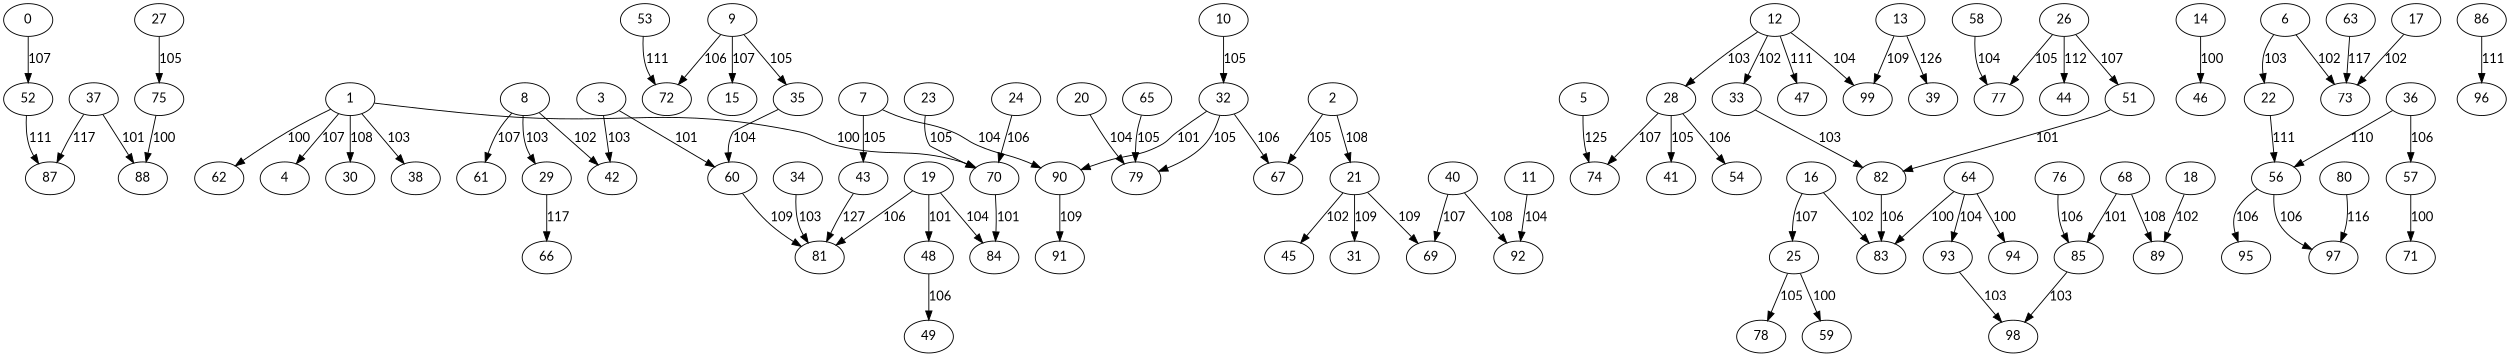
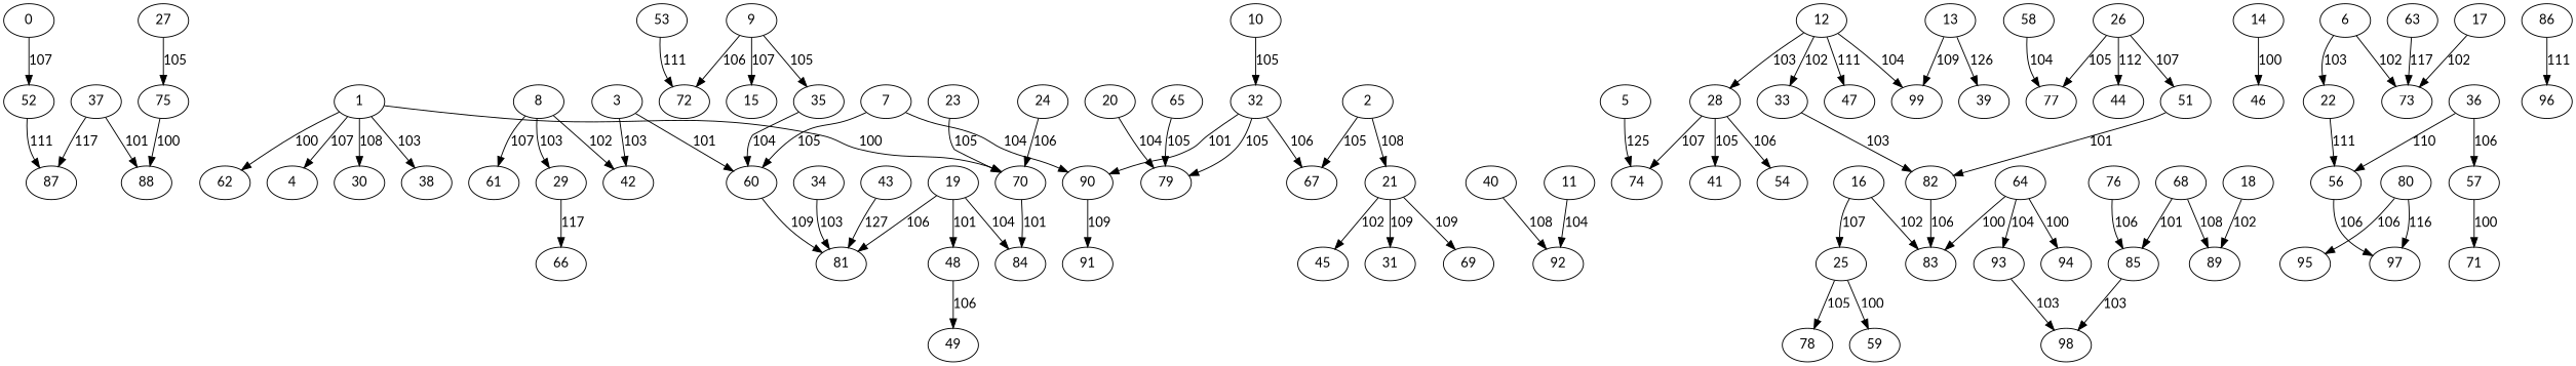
  digraph {
    fontname=Lato
    node [fontname=Lato]
    edge [fontname=Lato]
    0
    52
    1
    70
    4
    30
    38
    62
    84
    2
    67
    21
    31
    69
    45
    3
    60
    42
    81
    5
    74
    7
    90
    91
    8
    29
    61
    66
    9
    35
    15
    72
    10
    32
    79
    11
    92
    12
    33
    99
    28
    47
    82
    41
    54
    83
    13
    39
    14
    46
    85
    98
    16
    25
    78
    59
    17
    73
    18
    89
    19
    48
    49
    20
    6
    22
    56
    97
    95
    23
    24
    26
    51
    44
    77
    27
    75
    88
    34
    36
    57
    71
    37
    87
    40
    43
    53
    58
    63
    64
    93
    94
    65
    68
    76
    80
    86
    96
    0 -> 52 [label=107]
    52 -> 87 [label=111]
    1 -> 70 [label=100]
    1 -> 4 [label=107]
    1 -> 30 [label=108]
    1 -> 38 [label=103]
    1 -> 62 [label=100]
    70 -> 84 [label=101]
    2 -> 67 [label=105]
    2 -> 21 [label=108]
    21 -> 31 [label=109]
    21 -> 69 [label=109]
    21 -> 45 [label=102]
    3 -> 60 [label=101]
    3 -> 42 [label=103]
    60 -> 81 [label=109]
    5 -> 74 [label=125]
-   7 -> 43 [label=105]
+   7 -> 60 [label=105]
    7 -> 90 [label=104]
    90 -> 91 [label=109]
    8 -> 42 [label=102]
    8 -> 29 [label=103]
    8 -> 61 [label=107]
    29 -> 66 [label=117]
    9 -> 35 [label=105]
    9 -> 15 [label=107]
    9 -> 72 [label=106]
    35 -> 60 [label=104]
    10 -> 32 [label=105]
    32 -> 67 [label=106]
    32 -> 90 [label=101]
    32 -> 79 [label=105]
    11 -> 92 [label=104]
    12 -> 33 [label=102]
    12 -> 99 [label=104]
    12 -> 28 [label=103]
    12 -> 47 [label=111]
    33 -> 82 [label=103]
    28 -> 74 [label=107]
    28 -> 41 [label=105]
    28 -> 54 [label=106]
    82 -> 83 [label=106]
    13 -> 99 [label=109]
    13 -> 39 [label=126]
    14 -> 46 [label=100]
    85 -> 98 [label=103]
    16 -> 83 [label=102]
    16 -> 25 [label=107]
    25 -> 78 [label=105]
    25 -> 59 [label=100]
    17 -> 73 [label=102]
    18 -> 89 [label=102]
    19 -> 84 [label=104]
    19 -> 81 [label=106]
    19 -> 48 [label=101]
    48 -> 49 [label=106]
    20 -> 79 [label=104]
    6 -> 73 [label=102]
    6 -> 22 [label=103]
    22 -> 56 [label=111]
    56 -> 97 [label=106]
-   56 -> 95 [label=106]
+   80 -> 95 [label=106]
    23 -> 70 [label=105]
    24 -> 70 [label=106]
    26 -> 51 [label=107]
    26 -> 44 [label=112]
    26 -> 77 [label=105]
    51 -> 82 [label=101]
    27 -> 75 [label=105]
    75 -> 88 [label=100]
    34 -> 81 [label=103]
    36 -> 56 [label=110]
    36 -> 57 [label=106]
    57 -> 71 [label=100]
    37 -> 88 [label=101]
    37 -> 87 [label=117]
-   40 -> 69 [label=107]
    40 -> 92 [label=108]
    43 -> 81 [label=127]
    53 -> 72 [label=111]
    58 -> 77 [label=104]
    63 -> 73 [label=117]
    64 -> 83 [label=100]
    64 -> 93 [label=104]
    64 -> 94 [label=100]
    93 -> 98 [label=103]
    65 -> 79 [label=105]
    68 -> 85 [label=101]
    68 -> 89 [label=108]
    76 -> 85 [label=106]
    80 -> 97 [label=116]
    86 -> 96 [label=111]
  }
